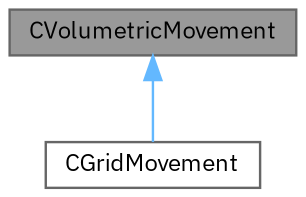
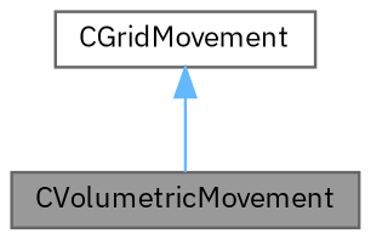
  digraph {
    fontname="IBM Plex Sans"
    node [color=gray40 fontname="IBM Plex Sans" fontsize=10 shape=box style=filled]
    n1 [fillcolor=grey60 fontcolor=black height=0.2 label=CVolumetricMovement width=0.4]
    n2 [fillcolor=white height=0.2 label=CGridMovement width=0.4]
-   n1 -> n2 [color=steelblue1 dir=back fontname="IBM Plex Sans" fontsize=10 labelfontname=Helvetica labelfontsize=10 style=solid]
+   n2 -> n1 [color=steelblue1 dir=back fontname="IBM Plex Sans" fontsize=10 labelfontname=Helvetica labelfontsize=10 style=solid]
  }
